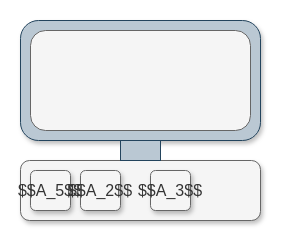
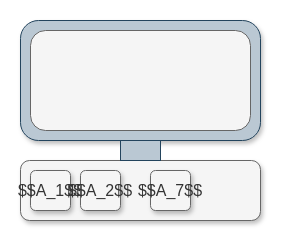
  <mxCell id="0" />
  <mxCell id="1" parent="0" />
  <mxCell id="2" value="" style="group" parent="1" vertex="1" connectable="0"><mxGeometry x="20" y="20" width="240" height="200" as="geometry" /></mxCell>
  <mxCell id="3" value="" style="rounded=1;whiteSpace=wrap;html=1;fillColor=#bac8d3;container=0;strokeColor=#23445d;shadow=1;" parent="2" vertex="1"><mxGeometry width="240" height="120" as="geometry" /></mxCell>
  <mxCell id="4" value="" style="rounded=1;whiteSpace=wrap;html=1;fillColor=#f5f5f5;fontColor=#333333;strokeColor=#666666;shadow=1;" parent="2" vertex="1"><mxGeometry y="140" width="240" height="60" as="geometry" /></mxCell>
- <mxCell id="5" value="$$A_5$$" style="html=1;shadow=1;dashed=0;shape=mxgraph.bootstrap.rrect;rSize=5;strokeColor=#666666;strokeWidth=1;fillColor=#f5f5f5;whiteSpace=wrap;align=center;verticalAlign=middle;spacingLeft=0;fontStyle=0;fontSize=16;spacing=5;fontColor=#333333;" parent="2" vertex="1"><mxGeometry x="10" y="150" width="40" height="40" as="geometry" /></mxCell>
+ <mxCell id="5" value="$$A_1$$" style="html=1;shadow=1;dashed=0;shape=mxgraph.bootstrap.rrect;rSize=5;strokeColor=#666666;strokeWidth=1;fillColor=#f5f5f5;whiteSpace=wrap;align=center;verticalAlign=middle;spacingLeft=0;fontStyle=0;fontSize=16;spacing=5;fontColor=#333333;" parent="2" vertex="1"><mxGeometry x="10" y="150" width="40" height="40" as="geometry" /></mxCell>
  <mxCell id="6" value="$$A_2$$" style="html=1;shadow=1;dashed=0;shape=mxgraph.bootstrap.rrect;rSize=5;strokeColor=#666666;strokeWidth=1;fillColor=#f5f5f5;whiteSpace=wrap;align=center;verticalAlign=middle;spacingLeft=0;fontStyle=0;fontSize=16;spacing=5;fontColor=#333333;" parent="2" vertex="1"><mxGeometry x="60" y="150" width="40" height="40" as="geometry" /></mxCell>
- <mxCell id="7" value="$$A_3$$" style="html=1;shadow=1;dashed=0;shape=mxgraph.bootstrap.rrect;rSize=5;strokeColor=#666666;strokeWidth=1;fillColor=#f5f5f5;whiteSpace=wrap;align=center;verticalAlign=middle;spacingLeft=0;fontStyle=0;fontSize=16;spacing=5;fontColor=#333333;" parent="2" vertex="1"><mxGeometry x="130" y="150" width="40" height="40" as="geometry" /></mxCell>
+ <mxCell id="7" value="$$A_7$$" style="html=1;shadow=1;dashed=0;shape=mxgraph.bootstrap.rrect;rSize=5;strokeColor=#666666;strokeWidth=1;fillColor=#f5f5f5;whiteSpace=wrap;align=center;verticalAlign=middle;spacingLeft=0;fontStyle=0;fontSize=16;spacing=5;fontColor=#333333;" parent="2" vertex="1"><mxGeometry x="130" y="150" width="40" height="40" as="geometry" /></mxCell>
  <mxCell id="8" value="" style="rounded=1;whiteSpace=wrap;html=1;container=0;gradientDirection=radial;fillStyle=auto;fillColor=#f5f5f5;fontColor=#333333;strokeColor=#666666;shadow=0;" parent="2" vertex="1"><mxGeometry x="10" y="10" width="220" height="100" as="geometry" /></mxCell>
  <mxCell id="9" value="" style="rounded=0;whiteSpace=wrap;html=1;container=0;fillColor=#bac8d3;strokeColor=#23445d;shadow=0;" parent="2" vertex="1"><mxGeometry x="100" y="120" width="40" height="20" as="geometry" /></mxCell>
